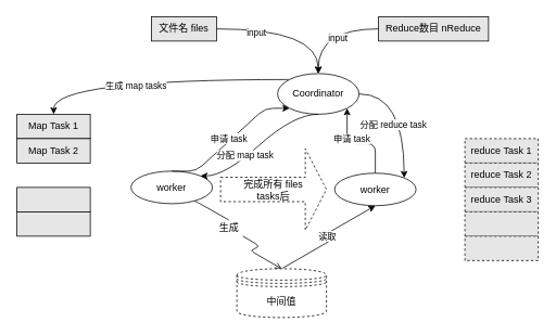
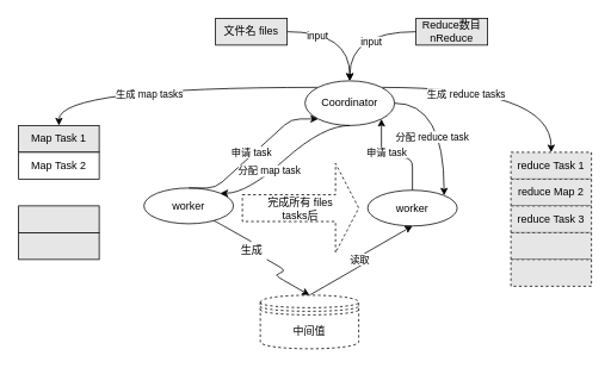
  <mxCell id="0" />
  <mxCell id="1" parent="0" />
  <mxCell id="2" style="edgeStyle=orthogonalEdgeStyle;curved=1;rounded=1;orthogonalLoop=1;jettySize=auto;html=1;exitX=0;exitY=0;exitDx=0;exitDy=0;entryX=0.5;entryY=0;entryDx=0;entryDy=0;" parent="1" source="6" target="15" edge="1"><mxGeometry relative="1" as="geometry" /></mxCell>
  <mxCell id="3" value="生成 map tasks" style="edgeLabel;html=1;align=center;verticalAlign=middle;resizable=0;points=[];" parent="2" vertex="1" connectable="0"><mxGeometry x="0.135" y="7" relative="1" as="geometry"><mxPoint as="offset" /></mxGeometry></mxCell>
+ <mxCell id="4" style="edgeStyle=orthogonalEdgeStyle;orthogonalLoop=1;jettySize=auto;html=1;entryX=0.5;entryY=0;entryDx=0;entryDy=0;elbow=vertical;curved=1;exitX=1;exitY=0;exitDx=0;exitDy=0;" edge="1" parent="1" source="6" target="23"><mxGeometry relative="1" as="geometry"><mxPoint x="480" y="115" as="targetPoint" /></mxGeometry></mxCell>
+ <mxCell id="5" value="生成 reduce tasks" style="edgeLabel;html=1;align=center;verticalAlign=middle;resizable=0;points=[];" vertex="1" connectable="0" parent="4"><mxGeometry x="-0.336" y="2" relative="1" as="geometry"><mxPoint x="7" y="9" as="offset" /></mxGeometry></mxCell>
  <mxCell id="6" value="Coordinator" style="ellipse;whiteSpace=wrap;html=1;" parent="1" vertex="1"><mxGeometry x="340" y="90" width="100" height="50" as="geometry" /></mxCell>
  <mxCell id="7" value="" style="endArrow=classic;html=1;edgeStyle=orthogonalEdgeStyle;curved=1;exitX=1;exitY=0.5;exitDx=0;exitDy=0;" parent="1" source="9" target="6" edge="1"><mxGeometry relative="1" as="geometry"><mxPoint x="310" y="40" as="sourcePoint" /><mxPoint x="450" y="120" as="targetPoint" /><Array as="points"><mxPoint x="390" y="35" /></Array></mxGeometry></mxCell>
  <mxCell id="8" value="input" style="edgeLabel;html=1;align=center;verticalAlign=middle;resizable=0;points=[];" parent="7" vertex="1" connectable="0"><mxGeometry x="-0.472" y="-4" relative="1" as="geometry"><mxPoint as="offset" /></mxGeometry></mxCell>
- <mxCell id="9" value="文件名 files" style="rounded=0;whiteSpace=wrap;html=1;fillColor=#E6E6E6;" parent="1" vertex="1"><mxGeometry x="185" y="20" width="80" height="30" as="geometry" /></mxCell>
+ <mxCell id="9" value="文件名 files" style="rounded=0;whiteSpace=wrap;html=1;fillColor=#E6E6E6;" parent="1" vertex="1"><mxGeometry x="240" y="20" width="80" height="30" as="geometry" /></mxCell>
  <mxCell id="10" value="" style="endArrow=classic;html=1;edgeStyle=orthogonalEdgeStyle;curved=1;exitX=0;exitY=0.5;exitDx=0;exitDy=0;" parent="1" source="12" edge="1"><mxGeometry relative="1" as="geometry"><mxPoint x="350" y="20" as="sourcePoint" /><mxPoint x="390" y="90" as="targetPoint" /><Array as="points"><mxPoint x="390" y="35" /></Array></mxGeometry></mxCell>
  <mxCell id="11" value="input" style="edgeLabel;html=1;align=center;verticalAlign=middle;resizable=0;points=[];" parent="10" vertex="1" connectable="0"><mxGeometry x="-0.209" y="11" relative="1" as="geometry"><mxPoint as="offset" /></mxGeometry></mxCell>
- <mxCell id="12" value="Reduce数目 nReduce" style="rounded=0;whiteSpace=wrap;html=1;fillColor=#E6E6E6;" parent="1" vertex="1"><mxGeometry x="464" y="20" width="135" height="30" as="geometry" /></mxCell>
- <mxCell id="13" style="edgeStyle=isometricEdgeStyle;orthogonalLoop=1;jettySize=auto;html=1;entryX=0.5;entryY=0;entryDx=0;entryDy=0;elbow=vertical;startArrow=none;endArrow=open;" edge="1" parent="1" source="37" target="36"><mxGeometry relative="1" as="geometry" /></mxCell>
+ <mxCell id="12" value="Reduce数目 nReduce" style="rounded=0;whiteSpace=wrap;html=1;fillColor=#E6E6E6;" parent="1" vertex="1"><mxGeometry x="464" y="20" width="80" height="30" as="geometry" /></mxCell>
+ <mxCell id="13" style="edgeStyle=isometricEdgeStyle;orthogonalLoop=1;jettySize=auto;html=1;entryX=0.5;entryY=0;entryDx=0;entryDy=0;elbow=vertical;startArrow=none;" edge="1" parent="1" source="37" target="36"><mxGeometry relative="1" as="geometry" /></mxCell>
  <mxCell id="14" value="worker" style="ellipse;whiteSpace=wrap;html=1;" parent="1" vertex="1"><mxGeometry x="160" y="210" width="100" height="40" as="geometry" /></mxCell>
  <mxCell id="15" value="Map Task 1" style="rounded=0;whiteSpace=wrap;html=1;fillColor=#E6E6E6;" parent="1" vertex="1"><mxGeometry x="20" y="140" width="90" height="30" as="geometry" /></mxCell>
- <mxCell id="16" value="Map Task 2" style="rounded=0;whiteSpace=wrap;html=1;fillColor=#E6E6E6;" parent="1" vertex="1"><mxGeometry x="20" y="170" width="90" height="30" as="geometry" /></mxCell>
+ <mxCell id="16" value="Map Task 2" style="rounded=0;whiteSpace=wrap;html=1;fillColor=#ffffff;" parent="1" vertex="1"><mxGeometry x="20" y="170" width="90" height="30" as="geometry" /></mxCell>
  <mxCell id="17" value="" style="rounded=0;whiteSpace=wrap;html=1;fillColor=#E6E6E6;" parent="1" vertex="1"><mxGeometry x="20" y="230" width="90" height="30" as="geometry" /></mxCell>
  <mxCell id="18" value="" style="rounded=0;whiteSpace=wrap;html=1;fillColor=#E6E6E6;" parent="1" vertex="1"><mxGeometry x="20" y="260" width="90" height="30" as="geometry" /></mxCell>
  <mxCell id="19" value="" style="endArrow=classic;html=1;rounded=1;exitX=0.5;exitY=0;exitDx=0;exitDy=0;entryX=0;entryY=1;entryDx=0;entryDy=0;edgeStyle=entityRelationEdgeStyle;" parent="1" source="14" target="6" edge="1"><mxGeometry width="50" height="50" relative="1" as="geometry"><mxPoint x="280" y="200" as="sourcePoint" /><mxPoint x="330" y="150" as="targetPoint" /></mxGeometry></mxCell>
  <mxCell id="20" value="申请 task" style="edgeLabel;html=1;align=center;verticalAlign=middle;resizable=0;points=[];" parent="19" vertex="1" connectable="0"><mxGeometry x="-0.396" y="-25" relative="1" as="geometry"><mxPoint x="6" y="-43" as="offset" /></mxGeometry></mxCell>
  <mxCell id="21" value="" style="curved=1;endArrow=classic;html=1;rounded=1;edgeStyle=entityRelationEdgeStyle;exitX=0.5;exitY=1;exitDx=0;exitDy=0;entryX=1;entryY=0;entryDx=0;entryDy=0;" parent="1" source="6" target="14" edge="1"><mxGeometry width="50" height="50" relative="1" as="geometry"><mxPoint x="280" y="200" as="sourcePoint" /><mxPoint x="330" y="150" as="targetPoint" /><Array as="points"><mxPoint x="330" y="200" /><mxPoint x="280" y="150" /></Array></mxGeometry></mxCell>
  <mxCell id="22" value="分配 map task" style="edgeLabel;html=1;align=center;verticalAlign=middle;resizable=0;points=[];" parent="21" vertex="1" connectable="0"><mxGeometry x="0.055" relative="1" as="geometry"><mxPoint x="-14" y="9" as="offset" /></mxGeometry></mxCell>
  <mxCell id="23" value="reduce Task 1" style="rounded=0;whiteSpace=wrap;html=1;fillColor=#E6E6E6;dashed=1;" vertex="1" parent="1"><mxGeometry x="570" y="170" width="90" height="30" as="geometry" /></mxCell>
- <mxCell id="24" value="reduce Task 2" style="rounded=0;whiteSpace=wrap;html=1;fillColor=#E6E6E6;dashed=1;" vertex="1" parent="1"><mxGeometry x="570" y="200" width="90" height="30" as="geometry" /></mxCell>
+ <mxCell id="24" value="reduce Map 2" style="rounded=0;whiteSpace=wrap;html=1;fillColor=#E6E6E6;dashed=1;" vertex="1" parent="1"><mxGeometry x="570" y="200" width="90" height="30" as="geometry" /></mxCell>
  <mxCell id="25" value="reduce&lt;span&gt;&amp;nbsp;Task 3&lt;/span&gt;" style="rounded=0;whiteSpace=wrap;html=1;fillColor=#E6E6E6;dashed=1;" vertex="1" parent="1"><mxGeometry x="570" y="230" width="90" height="30" as="geometry" /></mxCell>
  <mxCell id="26" value="" style="rounded=0;whiteSpace=wrap;html=1;fillColor=#E6E6E6;dashed=1;" vertex="1" parent="1"><mxGeometry x="570" y="260" width="90" height="30" as="geometry" /></mxCell>
  <mxCell id="27" value="" style="rounded=0;whiteSpace=wrap;html=1;fillColor=#E6E6E6;dashed=1;" vertex="1" parent="1"><mxGeometry x="570" y="290" width="90" height="30" as="geometry" /></mxCell>
  <mxCell id="28" value="完成所有 files &lt;br&gt;tasks后" style="shape=singleArrow;whiteSpace=wrap;html=1;dashed=1;" vertex="1" parent="1"><mxGeometry x="270" y="182.5" width="130" height="100" as="geometry" /></mxCell>
  <mxCell id="29" value="worker" style="ellipse;whiteSpace=wrap;html=1;" vertex="1" parent="1"><mxGeometry x="410" y="212.5" width="100" height="40" as="geometry" /></mxCell>
  <mxCell id="30" value="" style="endArrow=classic;html=1;rounded=1;exitX=0.5;exitY=0;exitDx=0;exitDy=0;entryX=1;entryY=1;entryDx=0;entryDy=0;edgeStyle=orthogonalEdgeStyle;" edge="1" parent="1" source="29" target="6"><mxGeometry width="50" height="50" relative="1" as="geometry"><mxPoint x="220" y="220" as="sourcePoint" /><mxPoint x="364.645" y="142.678" as="targetPoint" /></mxGeometry></mxCell>
  <mxCell id="31" value="申请 task" style="edgeLabel;html=1;align=center;verticalAlign=middle;resizable=0;points=[];" vertex="1" connectable="0" parent="30"><mxGeometry x="-0.396" y="-25" relative="1" as="geometry"><mxPoint x="-55" y="-7" as="offset" /></mxGeometry></mxCell>
  <mxCell id="32" value="" style="endArrow=classic;html=1;rounded=1;edgeStyle=orthogonalEdgeStyle;exitX=1;exitY=0.5;exitDx=0;exitDy=0;entryX=1;entryY=0;entryDx=0;entryDy=0;elbow=vertical;curved=1;" edge="1" parent="1" source="6" target="29"><mxGeometry width="50" height="50" relative="1" as="geometry"><mxPoint x="400" y="150" as="sourcePoint" /><mxPoint x="255.355" y="225.858" as="targetPoint" /></mxGeometry></mxCell>
  <mxCell id="33" value="分配 reduce task" style="edgeLabel;html=1;align=center;verticalAlign=middle;resizable=0;points=[];" vertex="1" connectable="0" parent="32"><mxGeometry x="0.055" relative="1" as="geometry"><mxPoint x="-14" y="9" as="offset" /></mxGeometry></mxCell>
  <mxCell id="34" style="edgeStyle=isometricEdgeStyle;orthogonalLoop=1;jettySize=auto;html=1;entryX=0.5;entryY=1;entryDx=0;entryDy=0;exitX=0.5;exitY=0;exitDx=0;exitDy=0;" edge="1" parent="1" source="36" target="29"><mxGeometry relative="1" as="geometry" /></mxCell>
  <mxCell id="35" value="读取" style="edgeLabel;html=1;align=center;verticalAlign=middle;resizable=0;points=[];" vertex="1" connectable="0" parent="34"><mxGeometry x="-0.36" y="-2" relative="1" as="geometry"><mxPoint x="11" y="-17" as="offset" /></mxGeometry></mxCell>
  <mxCell id="36" value="中间值" style="shape=datastore;whiteSpace=wrap;html=1;dashed=1;" vertex="1" parent="1"><mxGeometry x="290" y="330" width="110" height="60" as="geometry" /></mxCell>
  <mxCell id="37" value="生成" style="text;html=1;align=center;verticalAlign=middle;resizable=0;points=[];autosize=1;strokeColor=none;fillColor=none;" vertex="1" parent="1"><mxGeometry x="260" y="270" width="40" height="20" as="geometry" /></mxCell>
  <mxCell id="38" value="" style="edgeStyle=isometricEdgeStyle;orthogonalLoop=1;jettySize=auto;html=1;entryX=0.5;entryY=0;entryDx=0;entryDy=0;elbow=vertical;endArrow=none;" edge="1" parent="1" source="14" target="37"><mxGeometry relative="1" as="geometry"><mxPoint x="238.673" y="246.385" as="sourcePoint" /><mxPoint x="345" y="330" as="targetPoint" /></mxGeometry></mxCell>
